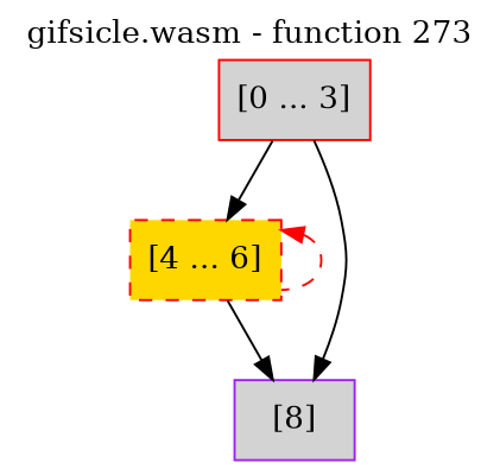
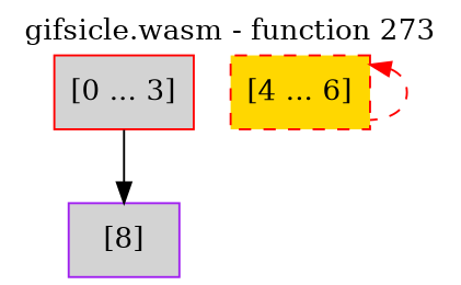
  digraph {
    label="gifsicle.wasm - function 273"
    labelfontcolor=black
    labelfontname=Helvetica
    labelfontsize=16
    labelloc=t
    node [color=red fillcolor=lightgrey shape=box style="solid,filled"]
    n1 [label="[0 ... 3]"]
    n2 [fillcolor=gold label="[4 ... 6]" style="dashed,filled"]
    n3 [color=purple label="[8]"]
-   n1 -> n2
    n1 -> n3
    n2 -> n2 [color=red dir=back style=dashed]
-   n2 -> n3
  }
